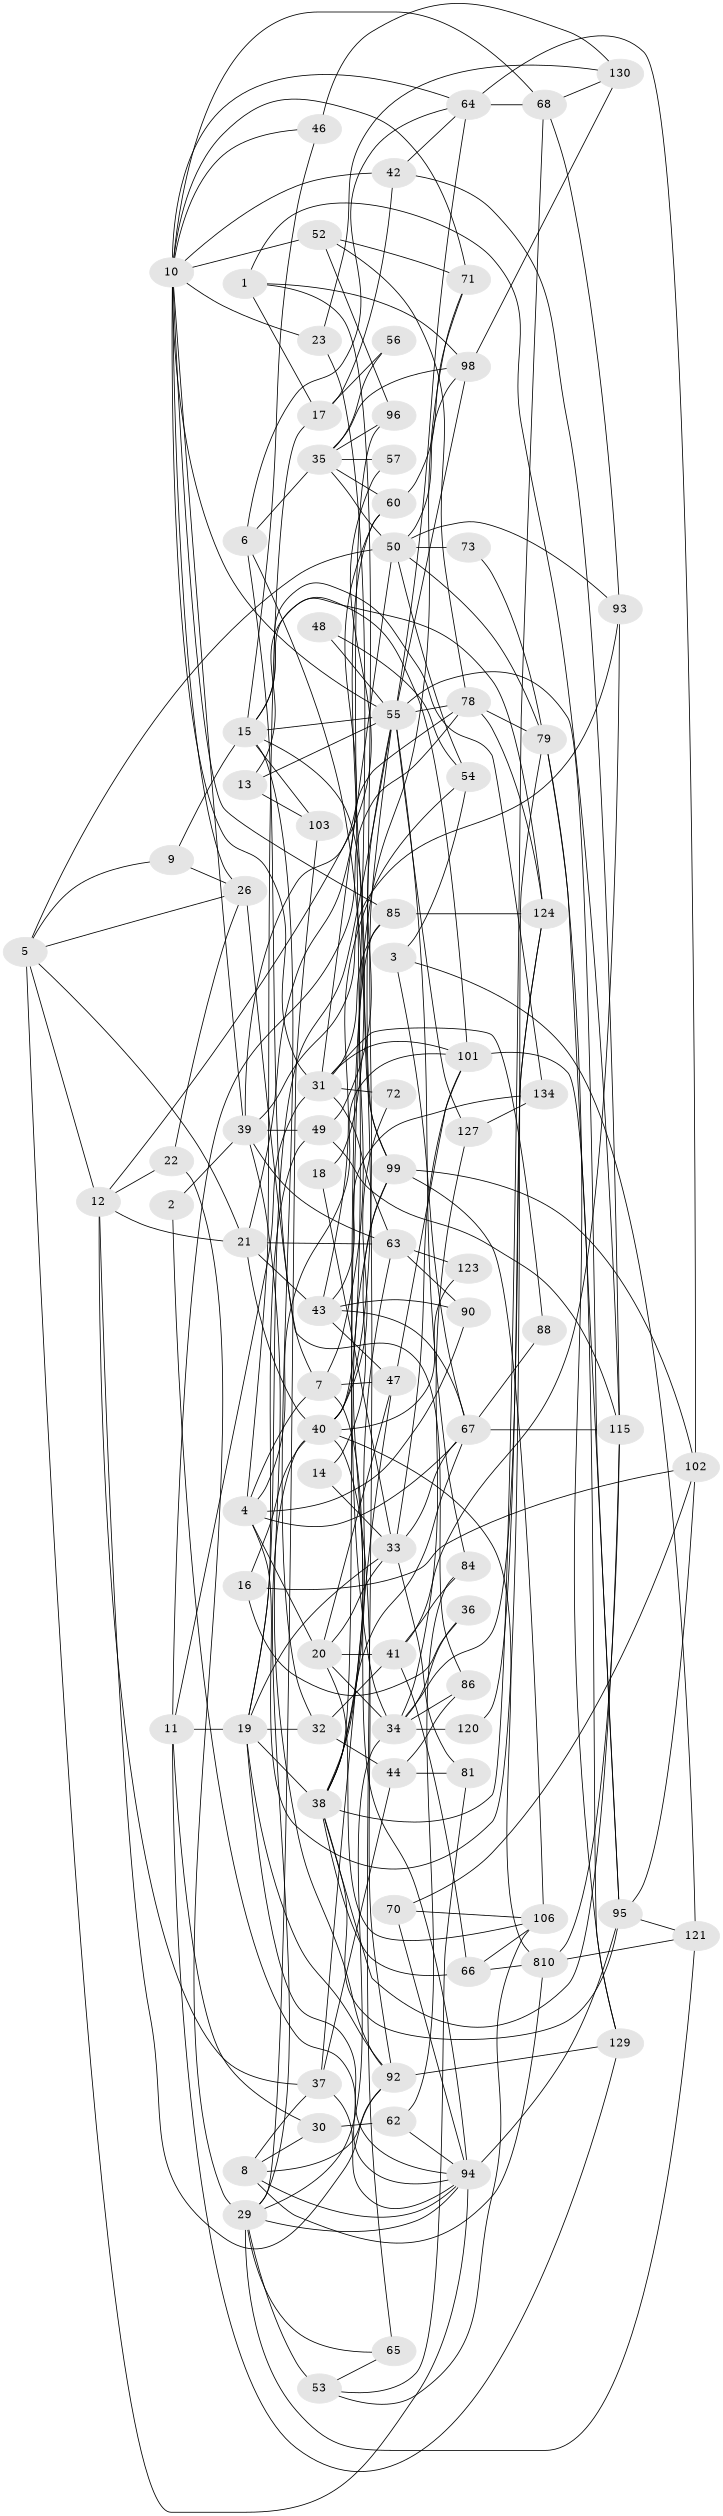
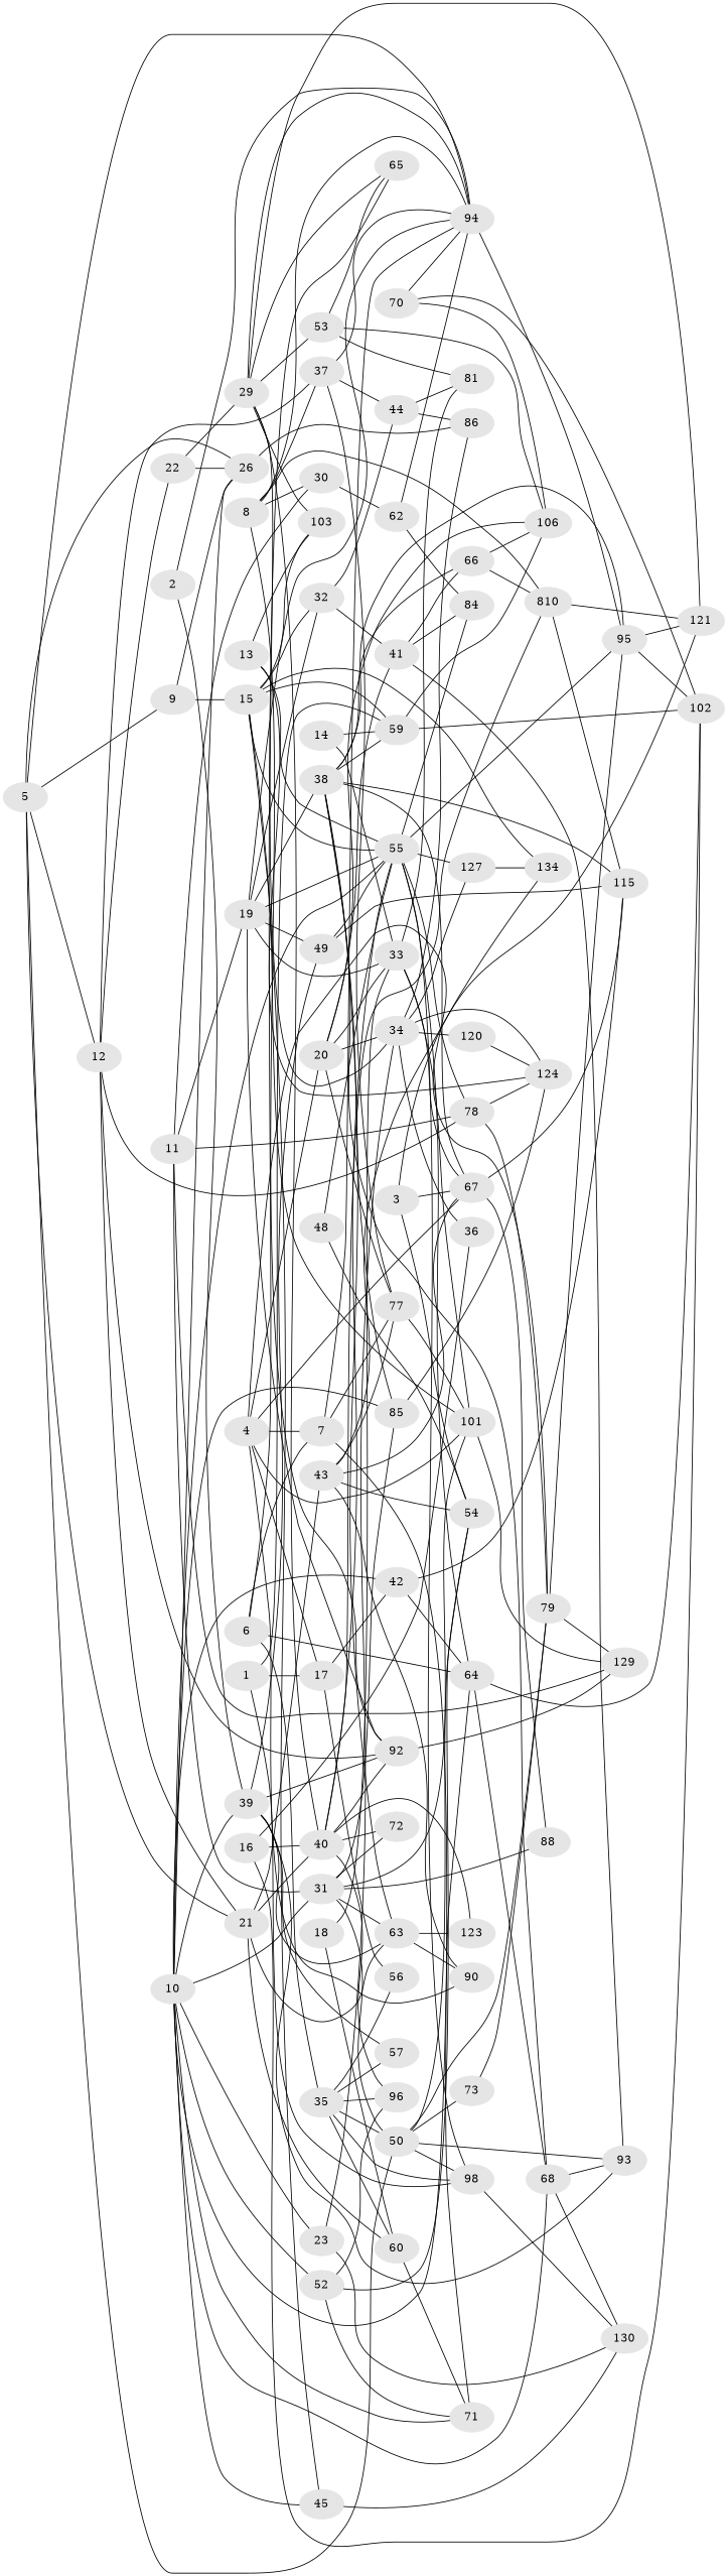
  graph {
    rankdir=LR
    node [color=gray90 style=filled]
    1 [super="+59"]
    17 [super="+27"]
    98
-   99 [super="+131"]
+   99 [super="+131" label=59]
    115 [super="+119"]
    42
    56
    130
    102 [super="+109"]
    106
    39 [super="+97"]
    92 [super="+133"]
    49 [super="+114"]
    63
    57
    93
    2
    94 [super="+126"]
    95
    54 [super="+91"]
    3
    67 [super="+87"]
    121
    88
    4 [super="+28"]
    7 [super="+76"]
    20 [super="+82"]
    79 [super="+118"]
    90
    101
    71 [super="+111"]
-   77 [label=47]
+   77
    33 [super="+112"]
    34 [super="+51"]
    41
    129
    5 [super="+61"]
    9
    12 [super="+58"]
    21
    26 [super="+74"]
    50 [super="+75"]
    15 [super="+125"]
    37 [super="+108"]
    78
    22
    40 [super="+83"]
    60
    43 [super="+113"]
    86
    73
    6
    35 [super="+132"]
    64 [super="+80"]
    65
    96
    68 [super="+128"]
    8 [super="+100"]
    30 [super="+47"]
    n60 [label=810]
    62
    44
-   45 [label=46]
+   45
    55 [super="+105"]
    103
    32
    134
    10 [super="+122"]
    23 [super="+25"]
    31 [super="+89"]
    52
    85 [super="+104"]
    72
    127
    84
    124
    11 [super="+117"]
    19 [super="+24"]
    38 [super="+107"]
    29 [super="+116"]
    13
    81
    14
    16
    36
    123
    18
    66
    120
    53
    48
    70
    1 -- 17
    1 -- 98
    1 -- 99
-   1 -- 115
    17 -- 42
    17 -- 56
    98 -- 130
    99 -- 102
    99 -- 106
    42 -- 115
    42 -- 64
    39 -- 92
    39 -- 49
    39 -- 63
    39 -- 57
    39 -- 93
    92 -- 129
    49 -- 115
    49 -- 55
    63 -- 90
    63 -- 123
    2 -- 39
    2 -- 94
    94 -- 95
    95 -- 102
    95 -- 121
    3 -- 54
    3 -- 67
    3 -- 121
    67 -- 115
    67 -- 88
    4 -- 17
    4 -- 67
    4 -- 7
    4 -- 20
    4 -- 79
    4 -- 90
    4 -- 101
    7 -- 94
    7 -- 71
    7 -- 77
    20 -- 106
    20 -- 77
    20 -- 33
    20 -- 34
    20 -- 41
    79 -- 95
    79 -- 129
    101 -- 129
    77 -- 101
    33 -- 67 [weight=2]
    33 -- 101
    33 -- 81
    34 -- 86
    34 -- 127
    34 -- 124
    34 -- 36
    34 -- 120
    41 -- 93
    41 -- 84
    41 -- 66
    5 -- 94
    5 -- 9
    5 -- 12
    5 -- 21
    5 -- 26
    5 -- 50
    9 -- 26
    9 -- 15
    12 -- 92
    12 -- 21
    12 -- 37
    12 -- 78
    12 -- 22
    21 -- 63
    21 -- 40
    21 -- 60
    21 -- 43
    26 -- 86
    50 -- 98
    50 -- 93
    50 -- 54
    50 -- 79
    50 -- 73
    15 -- 99
    15 -- 101
    15 -- 45
    15 -- 55
    15 -- 103
    15 -- 32
    15 -- 134
    37 -- 94
    37 -- 77
    37 -- 44
    78 -- 79
    78 -- 124
    22 -- 26
    22 -- 29
    40 -- 92
    40 -- 96
    40 -- n60
    40 -- 55
    40 -- 72
    40 -- 123
    60 -- 71
    43 -- 54 [weight=2]
    43 -- 67
    43 -- 90
    43 -- 77
    43 -- 134
    73 -- 79
    6 -- 7
    6 -- 35
    6 -- 64
    6 -- 65
    35 -- 98
    35 -- 56
    35 -- 57
    35 -- 50
    35 -- 60
    35 -- 96
    64 -- 102
    64 -- 68
    68 -- 130
    68 -- 93
    8 -- 92
    8 -- 94
    8 -- 37
    8 -- 30
    8 -- n60
    30 -- 62
    n60 -- 115
    n60 -- 121
    62 -- 94
    62 -- 84
    44 -- 86
    44 -- 81
    45 -- 130
    55 -- 98
    55 -- 95
    55 -- 78
    55 -- 64
    55 -- 127
    55 -- 84
    32 -- 41
    32 -- 44
    10 -- 42
    10 -- 39
    10 -- 71
    10 -- 26
    10 -- 64
    10 -- 68
    10 -- 45
    10 -- 55
    10 -- 23
    10 -- 31
    10 -- 52
    10 -- 85
    23 -- 130
    23 -- 34
    31 -- 63
    31 -- 88
    31 -- 101
    31 -- 50
    31 -- 85
    31 -- 72
    52 -- 71
-   52 -- 78
+   52 -- 54
    52 -- 96
    85 -- 124
    127 -- 134
    11 -- 129
    11 -- 78
    11 -- 30
    11 -- 31
    11 -- 19
    19 -- 92
    19 -- 49
    19 -- 94
    19 -- 33
    19 -- 55
    19 -- 32
    19 -- 38
    38 -- 99
    38 -- 115 [weight=2]
    38 -- 63
    38 -- 95
    38 -- 67
    38 -- 68
    38 -- 85
    38 -- 66
    29 -- 94
    29 -- 121
    29 -- 34 [weight=2]
    29 -- 40
    29 -- 65
    29 -- 103
    29 -- 53
    13 -- 55
    13 -- 103
    13 -- 124
    14 -- 99
    14 -- 33
    16 -- 102
    16 -- 40
    16 -- 36
    18 -- 33 [weight=2]
    18 -- 60
    66 -- 106
    66 -- n60
    120 -- 124
    53 -- 106
    53 -- 65
    53 -- 81
    48 -- 54
    48 -- 55
    70 -- 102
    70 -- 106
    70 -- 94
  }
